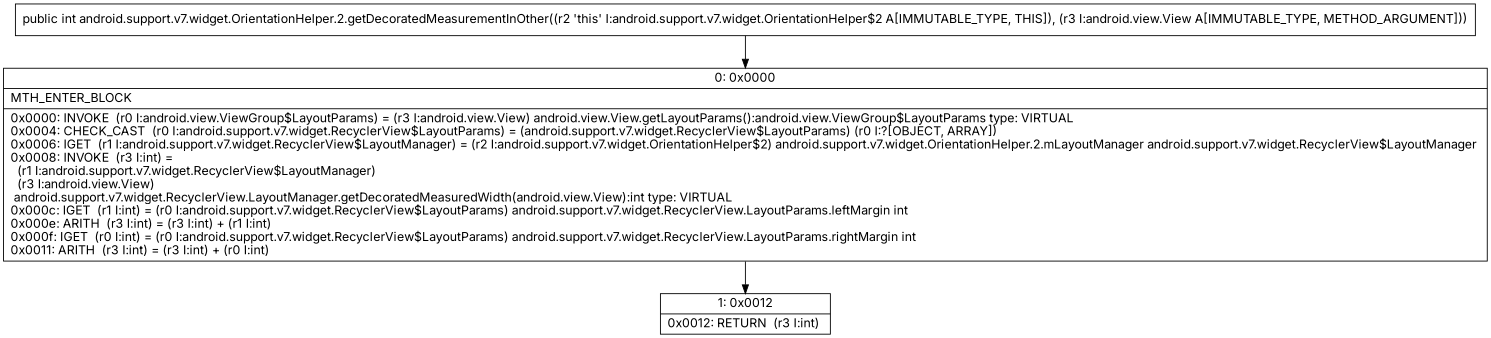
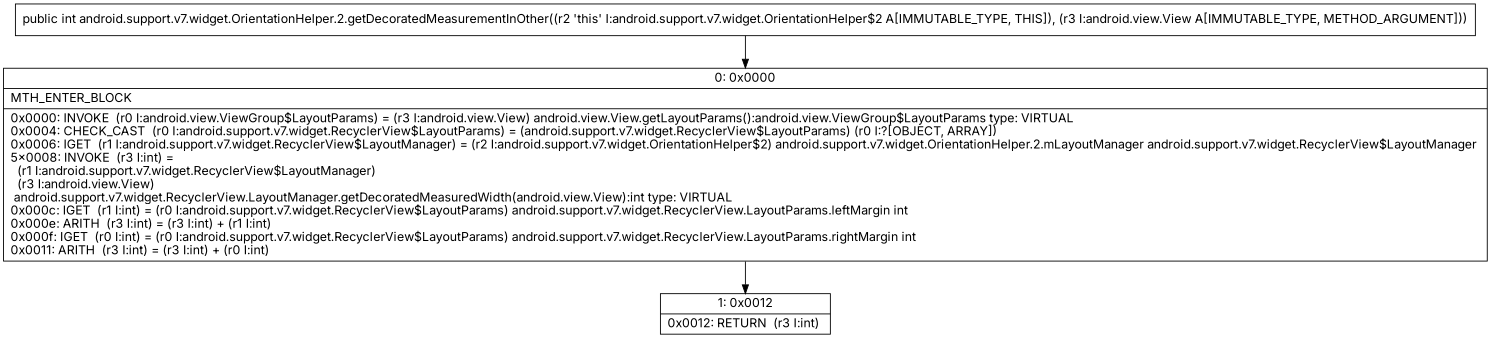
  digraph {
    fontname=Inter
    node [shape=record fontname=Inter]
    edge [fontname=Inter]
-   n1 [label="{0\:\ 0x0000|MTH_ENTER_BLOCK\l|0x0000: INVOKE  (r0 I:android.view.ViewGroup$LayoutParams) = (r3 I:android.view.View) android.view.View.getLayoutParams():android.view.ViewGroup$LayoutParams type: VIRTUAL \l0x0004: CHECK_CAST  (r0 I:android.support.v7.widget.RecyclerView$LayoutParams) = (android.support.v7.widget.RecyclerView$LayoutParams) (r0 I:?[OBJECT, ARRAY]) \l0x0006: IGET  (r1 I:android.support.v7.widget.RecyclerView$LayoutManager) = (r2 I:android.support.v7.widget.OrientationHelper$2) android.support.v7.widget.OrientationHelper.2.mLayoutManager android.support.v7.widget.RecyclerView$LayoutManager \l0x0008: INVOKE  (r3 I:int) = \l  (r1 I:android.support.v7.widget.RecyclerView$LayoutManager)\l  (r3 I:android.view.View)\l android.support.v7.widget.RecyclerView.LayoutManager.getDecoratedMeasuredWidth(android.view.View):int type: VIRTUAL \l0x000c: IGET  (r1 I:int) = (r0 I:android.support.v7.widget.RecyclerView$LayoutParams) android.support.v7.widget.RecyclerView.LayoutParams.leftMargin int \l0x000e: ARITH  (r3 I:int) = (r3 I:int) + (r1 I:int) \l0x000f: IGET  (r0 I:int) = (r0 I:android.support.v7.widget.RecyclerView$LayoutParams) android.support.v7.widget.RecyclerView.LayoutParams.rightMargin int \l0x0011: ARITH  (r3 I:int) = (r3 I:int) + (r0 I:int) \l}"]
+   n1 [label="{0\:\ 0x0000|MTH_ENTER_BLOCK\l|0x0000: INVOKE  (r0 I:android.view.ViewGroup$LayoutParams) = (r3 I:android.view.View) android.view.View.getLayoutParams():android.view.ViewGroup$LayoutParams type: VIRTUAL \l0x0004: CHECK_CAST  (r0 I:android.support.v7.widget.RecyclerView$LayoutParams) = (android.support.v7.widget.RecyclerView$LayoutParams) (r0 I:?[OBJECT, ARRAY]) \l0x0006: IGET  (r1 I:android.support.v7.widget.RecyclerView$LayoutManager) = (r2 I:android.support.v7.widget.OrientationHelper$2) android.support.v7.widget.OrientationHelper.2.mLayoutManager android.support.v7.widget.RecyclerView$LayoutManager \l5x0008: INVOKE  (r3 I:int) = \l  (r1 I:android.support.v7.widget.RecyclerView$LayoutManager)\l  (r3 I:android.view.View)\l android.support.v7.widget.RecyclerView.LayoutManager.getDecoratedMeasuredWidth(android.view.View):int type: VIRTUAL \l0x000c: IGET  (r1 I:int) = (r0 I:android.support.v7.widget.RecyclerView$LayoutParams) android.support.v7.widget.RecyclerView.LayoutParams.leftMargin int \l0x000e: ARITH  (r3 I:int) = (r3 I:int) + (r1 I:int) \l0x000f: IGET  (r0 I:int) = (r0 I:android.support.v7.widget.RecyclerView$LayoutParams) android.support.v7.widget.RecyclerView.LayoutParams.rightMargin int \l0x0011: ARITH  (r3 I:int) = (r3 I:int) + (r0 I:int) \l}"]
    n2 [label="{1\:\ 0x0012|0x0012: RETURN  (r3 I:int) \l}"]
    n3 [label="{public int android.support.v7.widget.OrientationHelper.2.getDecoratedMeasurementInOther((r2 'this' I:android.support.v7.widget.OrientationHelper$2 A[IMMUTABLE_TYPE, THIS]), (r3 I:android.view.View A[IMMUTABLE_TYPE, METHOD_ARGUMENT])) }"]
    n1 -> n2
    n3 -> n1
  }
